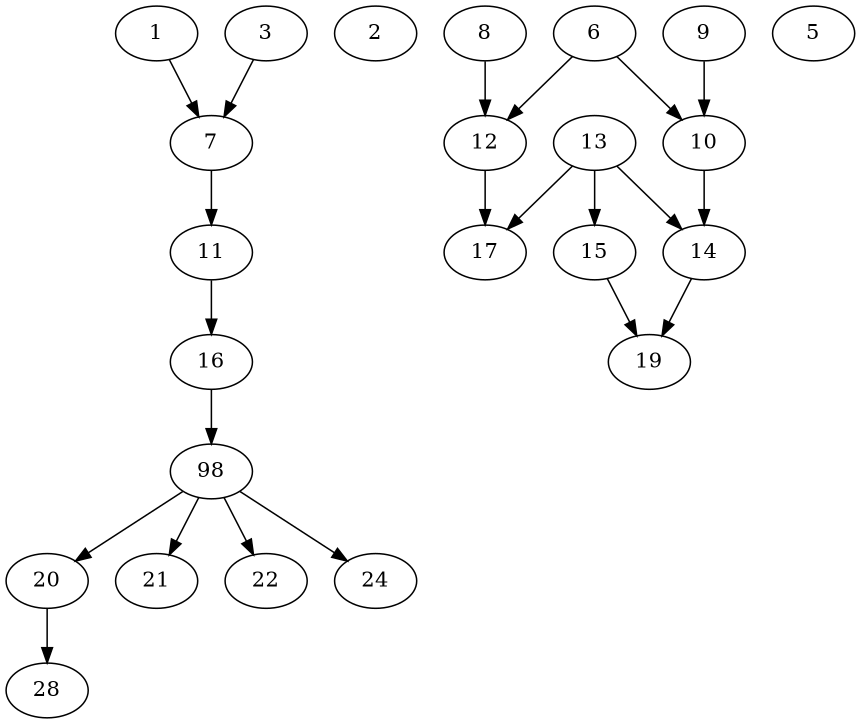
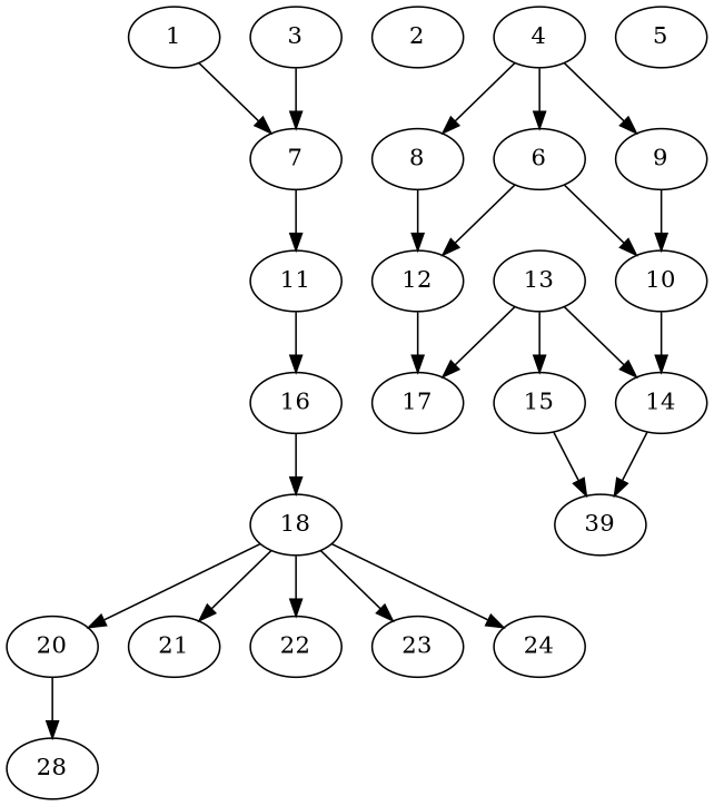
  digraph {
    node [alpha=0.08]
    1 [alpha=0.03 expect_size=16434176]
    7 [alpha=0.03 expect_size=14043136]
    11 [alpha=0.11 expect_size=51619840]
    16 [alpha=0.15 expect_size=19577856]
    2 [alpha=0.17 expect_size=47260672]
    3 [expect_size=12532736]
    8 [alpha=0.19 expect_size=46328832]
    12 [alpha=0.04 expect_size=10944512]
    17 [alpha=0.18 expect_size=35911680]
+   4 [alpha=0.11 expect_size=7636992]
    6 [alpha=0.07 expect_size=32405504]
    9 [alpha=0.09 expect_size=42061824]
    10 [alpha=0.04 expect_size=25619456]
    14 [alpha=0.01 expect_size=24630272]
    13 [alpha=0.07 expect_size=51942400]
    15 [expect_size=49944576]
    5 [alpha=0.07 expect_size=46829568]
-   19 [alpha=0.14 expect_size=39970816]
-   18 [alpha=0.10 expect_size=43460608 label=98]
+   19 [alpha=0.14 expect_size=39970816 label=39]
+   18 [alpha=0.10 expect_size=43460608]
    20 [alpha=0.19 expect_size=13422592]
    21 [expect_size=22281216]
    22 [alpha=0.15 expect_size=48014336]
+   23 [alpha=0.06 expect_size=10129408]
    24 [alpha=0.17 expect_size=27105280]
    n25 [alpha=0.06 expect_size=30398464 label=28]
    1 -> 7
    7 -> 11
    11 -> 16
    16 -> 18
    3 -> 7
    8 -> 12
    12 -> 17
+   4 -> 8
+   4 -> 6
+   4 -> 9
    6 -> 12
    6 -> 10
    9 -> 10
    10 -> 14
    14 -> 19
    13 -> 17
    13 -> 14
    13 -> 15
    15 -> 19
    18 -> 20
    18 -> 21
    18 -> 22
+   18 -> 23
    18 -> 24
    20 -> n25
  }
